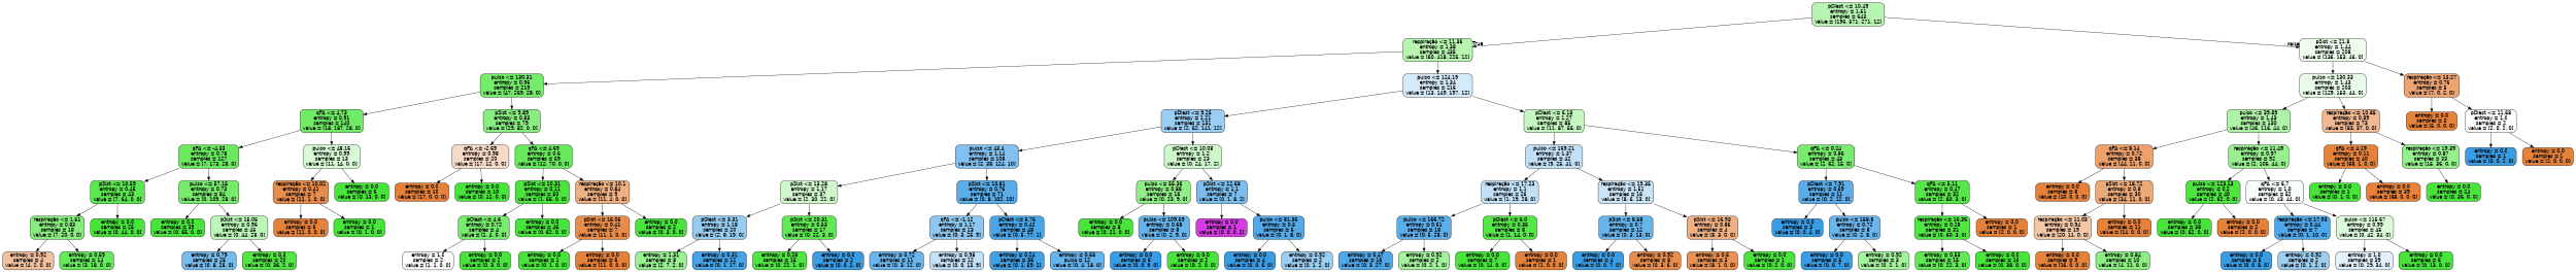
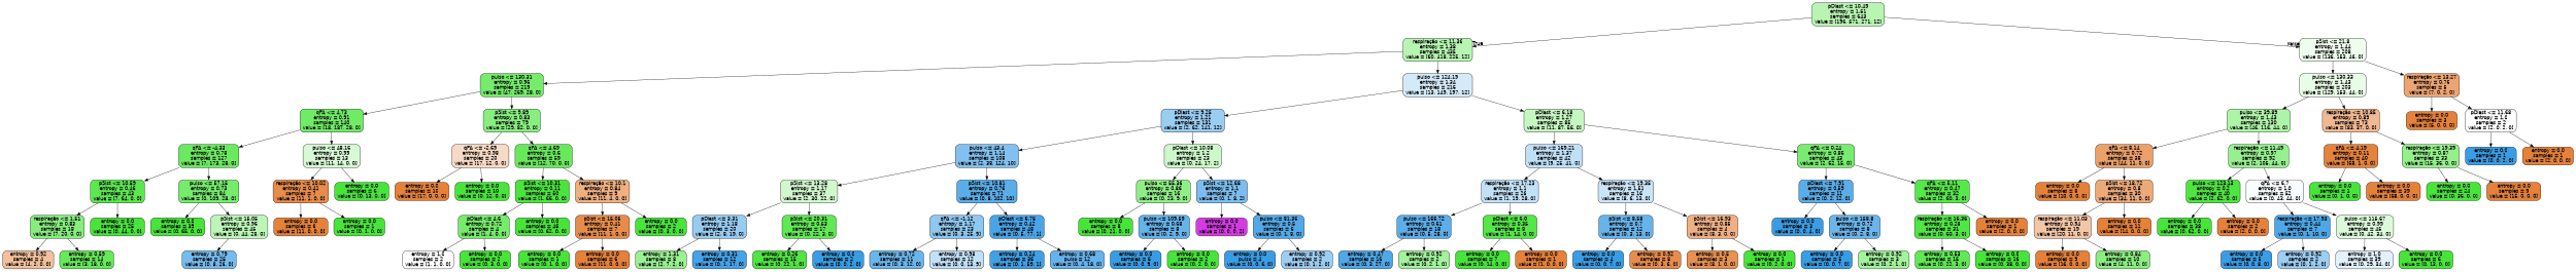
  digraph {
    node [color=black fillcolor="#47e539" fontname=helvetica shape=box style="filled, rounded"]
    edge [fontname=helvetica]
    n1 [fillcolor="#b8f5b3" label="pDiast <= 10.49\nentropy = 1.51\nsamples = 643\nvalue = [196, 571, 271, 12]"]
    n2 [fillcolor="#b7f5b1" label="respiração <= 11.36\nentropy = 1.38\nsamples = 435\nvalue = [60, 418, 225, 12]"]
    n3 [fillcolor="#effdee" label="pSist <= 21.8\nentropy = 1.44\nsamples = 208\nvalue = [136, 153, 46, 0]"]
    n4 [fillcolor="#75ec6b" label="pulso <= 130.31\nentropy = 0.96\nsamples = 219\nvalue = [47, 269, 28, 0]"]
    n5 [fillcolor="#d4eaf9" label="pulso <= 124.19\nentropy = 1.34\nsamples = 216\nvalue = [13, 149, 197, 12]"]
    n6 [fillcolor="#e9fce7" label="pulso <= 130.33\nentropy = 1.43\nsamples = 203\nvalue = [129, 153, 44, 0]"]
    n7 [fillcolor="#eca572" label="respiração <= 13.27\nentropy = 0.76\nsamples = 5\nvalue = [7, 0, 2, 0]"]
    n8 [fillcolor="#70eb65" label="qPA <= 4.73\nentropy = 0.91\nsamples = 140\nvalue = [18, 187, 28, 0]"]
    n9 [fillcolor="#88ee7f" label="pSist <= 9.89\nentropy = 0.83\nsamples = 79\nvalue = [29, 82, 0, 0]"]
    n10 [fillcolor="#9acdf2" label="pDiast <= 9.25\nentropy = 1.21\nsamples = 131\nvalue = [2, 62, 141, 12]"]
    n11 [fillcolor="#c5f7c0" label="pDiast <= 6.18\nentropy = 1.27\nsamples = 85\nvalue = [11, 87, 56, 0]"]
    n12 [fillcolor="#6bea60" label="qPA <= -4.33\nentropy = 0.78\nsamples = 127\nvalue = [7, 173, 28, 0]"]
    n13 [fillcolor="#d8f9d5" label="pulso <= 48.16\nentropy = 0.99\nsamples = 13\nvalue = [11, 14, 0, 0]"]
    n14 [fillcolor="#f7dac5" label="qPA <= -2.69\nentropy = 0.98\nsamples = 20\nvalue = [17, 12, 0, 0]"]
    n15 [fillcolor="#67e95b" label="qPA <= 4.69\nentropy = 0.6\nsamples = 59\nvalue = [12, 70, 0, 0]"]
    n16 [fillcolor="#5be84f" label="pSist <= 10.59\nentropy = 0.46\nsamples = 43\nvalue = [7, 64, 0, 0]"]
    n17 [fillcolor="#76ec6c" label="pulso <= 57.15\nentropy = 0.73\nsamples = 84\nvalue = [0, 109, 28, 0]"]
    n18 [fillcolor="#e78c4b" label="respiração <= 10.02\nentropy = 0.41\nsamples = 7\nvalue = [11, 1, 0, 0]"]
    n19 [label="entropy = 0.0\nsamples = 6\nvalue = [0, 13, 0, 0]"]
    n20 [fillcolor="#87ee7e" label="respiração <= 1.51\nentropy = 0.83\nsamples = 18\nvalue = [7, 20, 0, 0]"]
    n21 [label="entropy = 0.0\nsamples = 25\nvalue = [0, 44, 0, 0]"]
    n22 [label="entropy = 0.0\nsamples = 39\nvalue = [0, 65, 0, 0]"]
    n23 [fillcolor="#bcf6b7" label="pSist <= 15.05\nentropy = 0.96\nsamples = 45\nvalue = [0, 44, 28, 0]"]
    n24 [fillcolor="#f2c09c" label="entropy = 0.92\nsamples = 4\nvalue = [4, 2, 0, 0]"]
    n25 [fillcolor="#66e95a" label="entropy = 0.59\nsamples = 14\nvalue = [3, 18, 0, 0]"]
    n26 [fillcolor="#76bbed" label="entropy = 0.79\nsamples = 25\nvalue = [0, 8, 26, 0]"]
-   n27 [fillcolor="#51e644" label="entropy = 0.3\nsamples = 20\nvalue = [0, 36, 2, 0]"]
    n28 [fillcolor="#e58139" label="entropy = 0.0\nsamples = 6\nvalue = [11, 0, 0, 0]"]
    n29 [label="entropy = 0.0\nsamples = 1\nvalue = [0, 1, 0, 0]"]
    n30 [fillcolor="#e58139" label="entropy = 0.0\nsamples = 10\nvalue = [17, 0, 0, 0]"]
    n31 [label="entropy = 0.0\nsamples = 10\nvalue = [0, 12, 0, 0]"]
    n32 [fillcolor="#4ae53c" label="pSist <= 10.31\nentropy = 0.11\nsamples = 50\nvalue = [1, 66, 0, 0]"]
    n33 [fillcolor="#eeaf81" label="respiração <= 10.1\nentropy = 0.84\nsamples = 9\nvalue = [11, 4, 0, 0]"]
    n34 [fillcolor="#75ec6a" label="pDiast <= 4.6\nentropy = 0.72\nsamples = 4\nvalue = [1, 4, 0, 0]"]
    n35 [label="entropy = 0.0\nsamples = 46\nvalue = [0, 62, 0, 0]"]
    n36 [fillcolor="#e78c4b" label="pSist <= 15.05\nentropy = 0.41\nsamples = 7\nvalue = [11, 1, 0, 0]"]
    n37 [label="entropy = 0.0\nsamples = 2\nvalue = [0, 3, 0, 0]"]
    n38 [fillcolor="#ffffff" label="entropy = 1.0\nsamples = 2\nvalue = [1, 1, 0, 0]"]
    n39 [label="entropy = 0.0\nsamples = 2\nvalue = [0, 3, 0, 0]"]
    n40 [label="entropy = 0.0\nsamples = 1\nvalue = [0, 1, 0, 0]"]
    n41 [fillcolor="#e58139" label="entropy = 0.0\nsamples = 6\nvalue = [11, 0, 0, 0]"]
    n42 [fillcolor="#82c1ef" label="pulso <= 43.4\nentropy = 1.14\nsamples = 108\nvalue = [2, 38, 124, 10]"]
    n43 [fillcolor="#cdf8ca" label="pDiast <= 10.08\nentropy = 1.2\nsamples = 23\nvalue = [0, 24, 17, 2]"]
    n44 [fillcolor="#c0e0f7" label="pulso <= 169.21\nentropy = 1.37\nsamples = 42\nvalue = [9, 25, 41, 0]"]
    n45 [fillcolor="#78ec6e" label="qPA <= 0.24\nentropy = 0.86\nsamples = 43\nvalue = [2, 62, 15, 0]"]
    n46 [fillcolor="#d1f8cd" label="pSist <= 13.28\nentropy = 1.17\nsamples = 37\nvalue = [2, 30, 22, 0]"]
    n47 [fillcolor="#59ade9" label="pSist <= 10.81\nentropy = 0.76\nsamples = 71\nvalue = [0, 8, 102, 10]"]
    n48 [fillcolor="#8fef86" label="pulso <= 55.36\nentropy = 0.86\nsamples = 16\nvalue = [0, 23, 9, 0]"]
    n49 [fillcolor="#7bbeee" label="pSist <= 12.68\nentropy = 1.1\nsamples = 7\nvalue = [0, 1, 8, 2]"]
    n50 [fillcolor="#97ccf1" label="pDiast <= 3.31\nentropy = 1.18\nsamples = 20\nvalue = [2, 8, 19, 0]"]
    n51 [fillcolor="#60e954" label="pSist <= 20.31\nentropy = 0.53\nsamples = 17\nvalue = [0, 22, 3, 0]"]
    n52 [fillcolor="#8ec7f0" label="qPA <= -1.12\nentropy = 1.17\nsamples = 23\nvalue = [0, 3, 25, 9]"]
    n53 [fillcolor="#48a5e7" label="pDiast <= 6.75\nentropy = 0.42\nsamples = 48\nvalue = [0, 5, 77, 1]"]
    n54 [fillcolor="#99f191" label="entropy = 1.31\nsamples = 8\nvalue = [2, 7, 2, 0]"]
    n55 [fillcolor="#45a3e7" label="entropy = 0.31\nsamples = 12\nvalue = [0, 1, 17, 0]"]
    n56 [fillcolor="#4fe642" label="entropy = 0.26\nsamples = 15\nvalue = [0, 22, 1, 0]"]
    n57 [fillcolor="#399de5" label="entropy = 0.0\nsamples = 2\nvalue = [0, 0, 2, 0]"]
    n58 [fillcolor="#6ab6ec" label="entropy = 0.72\nsamples = 11\nvalue = [0, 3, 12, 0]"]
    n59 [fillcolor="#c2e1f7" label="entropy = 0.98\nsamples = 12\nvalue = [0, 0, 13, 9]"]
    n60 [fillcolor="#40a0e6" label="entropy = 0.24\nsamples = 36\nvalue = [0, 1, 59, 1]"]
    n61 [fillcolor="#65b3eb" label="entropy = 0.68\npulso = 12\nvalue = [0, 4, 18, 0]"]
    n62 [label="entropy = 0.0\nsamples = 8\nvalue = [0, 21, 0, 0]"]
    n63 [fillcolor="#65b3eb" label="pulso <= 109.59\nentropy = 0.68\nsamples = 8\nvalue = [0, 2, 9, 0]"]
    n64 [fillcolor="#d739e5" label="entropy = 0.0\nsamples = 1\nvalue = [0, 0, 0, 2]"]
    n65 [fillcolor="#52a9e8" label="pulso <= 81.36\nentropy = 0.5\nsamples = 6\nvalue = [0, 1, 8, 0]"]
    n66 [fillcolor="#399de5" label="entropy = 0.0\nsamples = 6\nvalue = [0, 0, 9, 0]"]
    n67 [label="entropy = 0.0\nsamples = 2\nvalue = [0, 2, 0, 0]"]
-   n68 [fillcolor="#399de5" label="entropy = 0.0\nsamples = 4\nvalue = [0, 0, 6, 0]"]
+   n68 [fillcolor="#399de5" label="entropy = 0.0\npulso = 4\nvalue = [0, 0, 6, 0]"]
    n69 [fillcolor="#9ccef2" label="entropy = 0.92\nsamples = 2\nvalue = [0, 1, 2, 0]"]
    n70 [fillcolor="#c2e1f7" label="respiração <= 17.23\nentropy = 1.1\nsamples = 26\nvalue = [1, 19, 28, 0]"]
    n71 [fillcolor="#cbe5f8" label="respiração <= 19.35\nentropy = 1.51\nsamples = 16\nvalue = [8, 6, 13, 0]"]
    n72 [fillcolor="#5aade9" label="pDiast <= 7.91\nentropy = 0.59\nsamples = 11\nvalue = [0, 2, 12, 0]"]
    n73 [fillcolor="#56e749" label="qPA <= 5.11\nentropy = 0.47\nsamples = 32\nvalue = [2, 60, 3, 0]"]
    n74 [fillcolor="#5caeea" label="pulso <= 166.72\nentropy = 0.61\nsamples = 18\nvalue = [0, 5, 28, 0]"]
    n75 [fillcolor="#54e747" label="pDiast <= 6.0\nentropy = 0.35\nsamples = 8\nvalue = [1, 14, 0, 0]"]
    n76 [fillcolor="#67b4eb" label="pSist <= 8.58\nentropy = 0.7\nsamples = 12\nvalue = [0, 3, 13, 0]"]
    n77 [fillcolor="#efb083" label="pSist <= 16.93\nentropy = 0.85\nsamples = 4\nvalue = [8, 3, 0, 0]"]
    n78 [fillcolor="#4fa8e8" label="entropy = 0.47\nsamples = 16\nvalue = [0, 3, 27, 0]"]
    n79 [fillcolor="#a3f29c" label="entropy = 0.92\nsamples = 2\nvalue = [0, 2, 1, 0]"]
    n80 [label="entropy = 0.0\nsamples = 7\nvalue = [0, 14, 0, 0]"]
    n81 [fillcolor="#e58139" label="entropy = 0.0\nsamples = 1\nvalue = [1, 0, 0, 0]"]
    n82 [fillcolor="#399de5" label="entropy = 0.0\nsamples = 4\nvalue = [0, 0, 7, 0]"]
    n83 [fillcolor="#e78c4b" label="entropy = 0.92\nsamples = 8\nvalue = [0, 3, 6, 0]"]
    n84 [fillcolor="#e89152" label="entropy = 0.5\nsamples = 3\nvalue = [8, 1, 0, 0]"]
    n85 [label="entropy = 0.0\nsamples = 1\nvalue = [0, 2, 0, 0]"]
    n86 [fillcolor="#399de5" label="entropy = 0.0\nsamples = 3\nvalue = [0, 0, 4, 0]"]
    n87 [fillcolor="#6ab6ec" label="pulso <= 158.8\nentropy = 0.72\nsamples = 8\nvalue = [0, 2, 8, 0]"]
    n88 [fillcolor="#50e643" label="respiração <= 16.36\nentropy = 0.28\nsamples = 31\nvalue = [0, 60, 3, 0]"]
    n89 [fillcolor="#e58139" label="entropy = 0.0\nsamples = 1\nvalue = [2, 0, 0, 0]"]
    n90 [fillcolor="#399de5" label="entropy = 0.0\nsamples = 5\nvalue = [0, 0, 7, 0]"]
    n91 [fillcolor="#a3f29c" label="entropy = 0.92\nsamples = 3\nvalue = [0, 2, 1, 0]"]
    n92 [fillcolor="#60e954" label="entropy = 0.53\nsamples = 15\nvalue = [0, 22, 3, 0]"]
    n93 [label="entropy = 0.0\nsamples = 16\nvalue = [0, 38, 0, 0]"]
    n94 [fillcolor="#aef4a8" label="pulso <= 39.89\nentropy = 1.43\nsamples = 130\nvalue = [46, 116, 44, 0]"]
    n95 [fillcolor="#f1b991" label="respiração <= 10.85\nentropy = 0.89\nsamples = 73\nvalue = [83, 37, 0, 0]"]
    n96 [fillcolor="#e58139" label="entropy = 0.0\nsamples = 3\nvalue = [5, 0, 0, 0]"]
    n97 [fillcolor="#ffffff" label="pDiast <= 11.68\nentropy = 1.0\nsamples = 2\nvalue = [2, 0, 2, 0]"]
    n98 [fillcolor="#eca06a" label="qPA <= 8.14\nentropy = 0.72\nsamples = 38\nvalue = [44, 11, 0, 0]"]
    n99 [fillcolor="#96f08e" label="respiração <= 11.49\nentropy = 0.97\nsamples = 92\nvalue = [2, 105, 44, 0]"]
    n100 [fillcolor="#e5833c" label="qPA <= 4.19\nentropy = 0.11\nsamples = 40\nvalue = [68, 1, 0, 0]"]
    n101 [fillcolor="#94f08b" label="respiração <= 19.39\nentropy = 0.87\nsamples = 33\nvalue = [15, 36, 0, 0]"]
    n102 [fillcolor="#e58139" label="entropy = 0.0\nsamples = 8\nvalue = [10, 0, 0, 0]"]
    n103 [fillcolor="#edaa79" label="pSist <= 18.72\nentropy = 0.8\nsamples = 30\nvalue = [34, 11, 0, 0]"]
    n104 [fillcolor="#4de63f" label="pulso <= 123.13\nentropy = 0.2\nsamples = 40\nvalue = [2, 62, 0, 0]"]
    n105 [fillcolor="#fafdfe" label="qPA <= 6.7\nentropy = 1.0\nsamples = 52\nvalue = [0, 43, 44, 0]"]
    n106 [fillcolor="#f3c6a6" label="respiração <= 11.03\nentropy = 0.94\nsamples = 19\nvalue = [20, 11, 0, 0]"]
    n107 [fillcolor="#e58139" label="entropy = 0.0\nsamples = 11\nvalue = [14, 0, 0, 0]"]
    n108 [fillcolor="#e58139" label="entropy = 0.0\nsamples = 9\nvalue = [16, 0, 0, 0]"]
    n109 [fillcolor="#8aee81" label="entropy = 0.84\nsamples = 10\nvalue = [4, 11, 0, 0]"]
    n110 [label="entropy = 0.0\nsamples = 38\nvalue = [0, 62, 0, 0]"]
    n111 [fillcolor="#e58139" label="entropy = 0.0\nsamples = 2\nvalue = [2, 0, 0, 0]"]
    n112 [fillcolor="#4da7e8" label="respiração <= 17.93\nentropy = 0.44\nsamples = 7\nvalue = [0, 1, 10, 0]"]
    n113 [fillcolor="#dcfad9" label="pulso <= 115.67\nentropy = 0.99\nsamples = 45\nvalue = [0, 42, 34, 0]"]
    n114 [fillcolor="#399de5" label="entropy = 0.0\nsamples = 5\nvalue = [0, 0, 8, 0]"]
    n115 [fillcolor="#9ccef2" label="entropy = 0.92\nsamples = 2\nvalue = [0, 1, 2, 0]"]
    n116 [fillcolor="#e2f1fb" label="entropy = 1.0\nsamples = 39\nvalue = [0, 29, 34, 0]"]
    n117 [label="entropy = 0.0\nsamples = 6\nvalue = [0, 13, 0, 0]"]
    n118 [label="entropy = 0.0\nsamples = 1\nvalue = [0, 1, 0, 0]"]
    n119 [fillcolor="#e58139" label="entropy = 0.0\nsamples = 39\nvalue = [68, 0, 0, 0]"]
    n120 [label="entropy = 0.0\nsamples = 24\nvalue = [0, 36, 0, 0]"]
+   n121 [fillcolor="#e58139" label="entropy = 0.0\nsamples = 9\nvalue = [15, 0, 0, 0]"]
    n122 [fillcolor="#399de5" label="entropy = 0.0\nsamples = 1\nvalue = [0, 0, 2, 0]"]
    n123 [fillcolor="#e58139" label="entropy = 0.0\nsamples = 1\nvalue = [2, 0, 0, 0]"]
    n1 -> n2 [headlabel=True labelangle=45 labeldistance=2.5]
    n1 -> n3 [headlabel=False labelangle=-45 labeldistance=2.5]
    n2 -> n4
    n2 -> n5
    n3 -> n6
    n3 -> n7
    n4 -> n8
    n4 -> n9
    n5 -> n10
    n5 -> n11
    n6 -> n94
    n6 -> n95
    n7 -> n96
    n7 -> n97
    n8 -> n12
    n8 -> n13
    n9 -> n14
    n9 -> n15
    n10 -> n42
    n10 -> n43
    n11 -> n44
    n11 -> n45
    n12 -> n16
    n12 -> n17
    n13 -> n18
    n13 -> n19
    n14 -> n30
    n14 -> n31
    n15 -> n32
    n15 -> n33
    n16 -> n20
    n16 -> n21
    n17 -> n22
    n17 -> n23
    n18 -> n28
    n18 -> n29
    n20 -> n24
    n20 -> n25
    n23 -> n26
-   n23 -> n27
    n32 -> n34
    n32 -> n35
    n33 -> n36
    n33 -> n37
    n34 -> n38
    n34 -> n39
    n36 -> n40
    n36 -> n41
    n42 -> n46
    n42 -> n47
    n43 -> n48
    n43 -> n49
    n44 -> n70
    n44 -> n71
    n45 -> n72
    n45 -> n73
    n46 -> n50
    n46 -> n51
    n47 -> n52
    n47 -> n53
    n48 -> n62
    n48 -> n63
    n49 -> n64
    n49 -> n65
    n50 -> n54
    n50 -> n55
    n51 -> n56
    n51 -> n57
    n52 -> n58
    n52 -> n59
    n53 -> n60
    n53 -> n61
    n63 -> n66
    n63 -> n67
    n65 -> n68
    n65 -> n69
    n70 -> n74
    n70 -> n75
    n71 -> n76
    n71 -> n77
    n72 -> n86
    n72 -> n87
    n73 -> n88
    n73 -> n89
    n74 -> n78
    n74 -> n79
    n75 -> n80
    n75 -> n81
    n76 -> n82
    n76 -> n83
    n77 -> n84
    n77 -> n85
    n87 -> n90
    n87 -> n91
    n88 -> n92
    n88 -> n93
    n94 -> n98
    n94 -> n99
    n95 -> n100
    n95 -> n101
    n97 -> n122
    n97 -> n123
    n98 -> n102
    n98 -> n103
    n99 -> n104
    n99 -> n105
    n100 -> n118
    n100 -> n119
    n101 -> n120
+   n101 -> n121
    n103 -> n106
    n103 -> n107
    n104 -> n110
    n104 -> n111
    n105 -> n112
    n105 -> n113
    n106 -> n108
    n106 -> n109
    n112 -> n114
    n112 -> n115
    n113 -> n116
    n113 -> n117
  }
